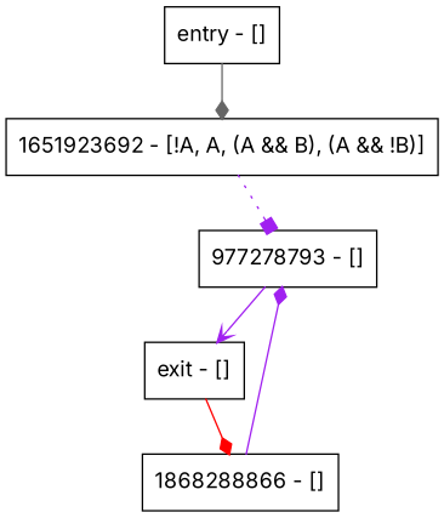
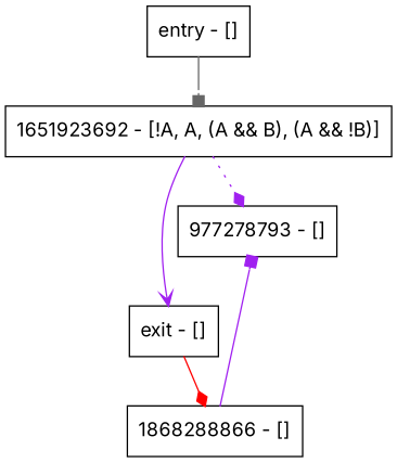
  digraph {
    fontname=Inter
    node [fontname=Inter shape=record]
    edge [arrowhead=diamond color=purple fontname=Inter style=solid]
    n1 [label="977278793 - []"]
    n2 [label="exit - []"]
    n3 [label="1868288866 - []"]
    n4 [label="entry - []"]
    n5 [label="1651923692 - [!A, A, (A && B), (A && !B)]"]
-   n1 -> n2 [arrowhead=vee]
+   n5 -> n2 [arrowhead=vee]
    n2 -> n3 [color=red]
-   n3 -> n1
-   n4 -> n5 [color=gray40]
-   n5 -> n1 [arrowhead=box style=dotted]
+   n3 -> n1 [arrowhead=box]
+   n4 -> n5 [arrowhead=box color=gray40]
+   n5 -> n1 [style=dotted]
  }
